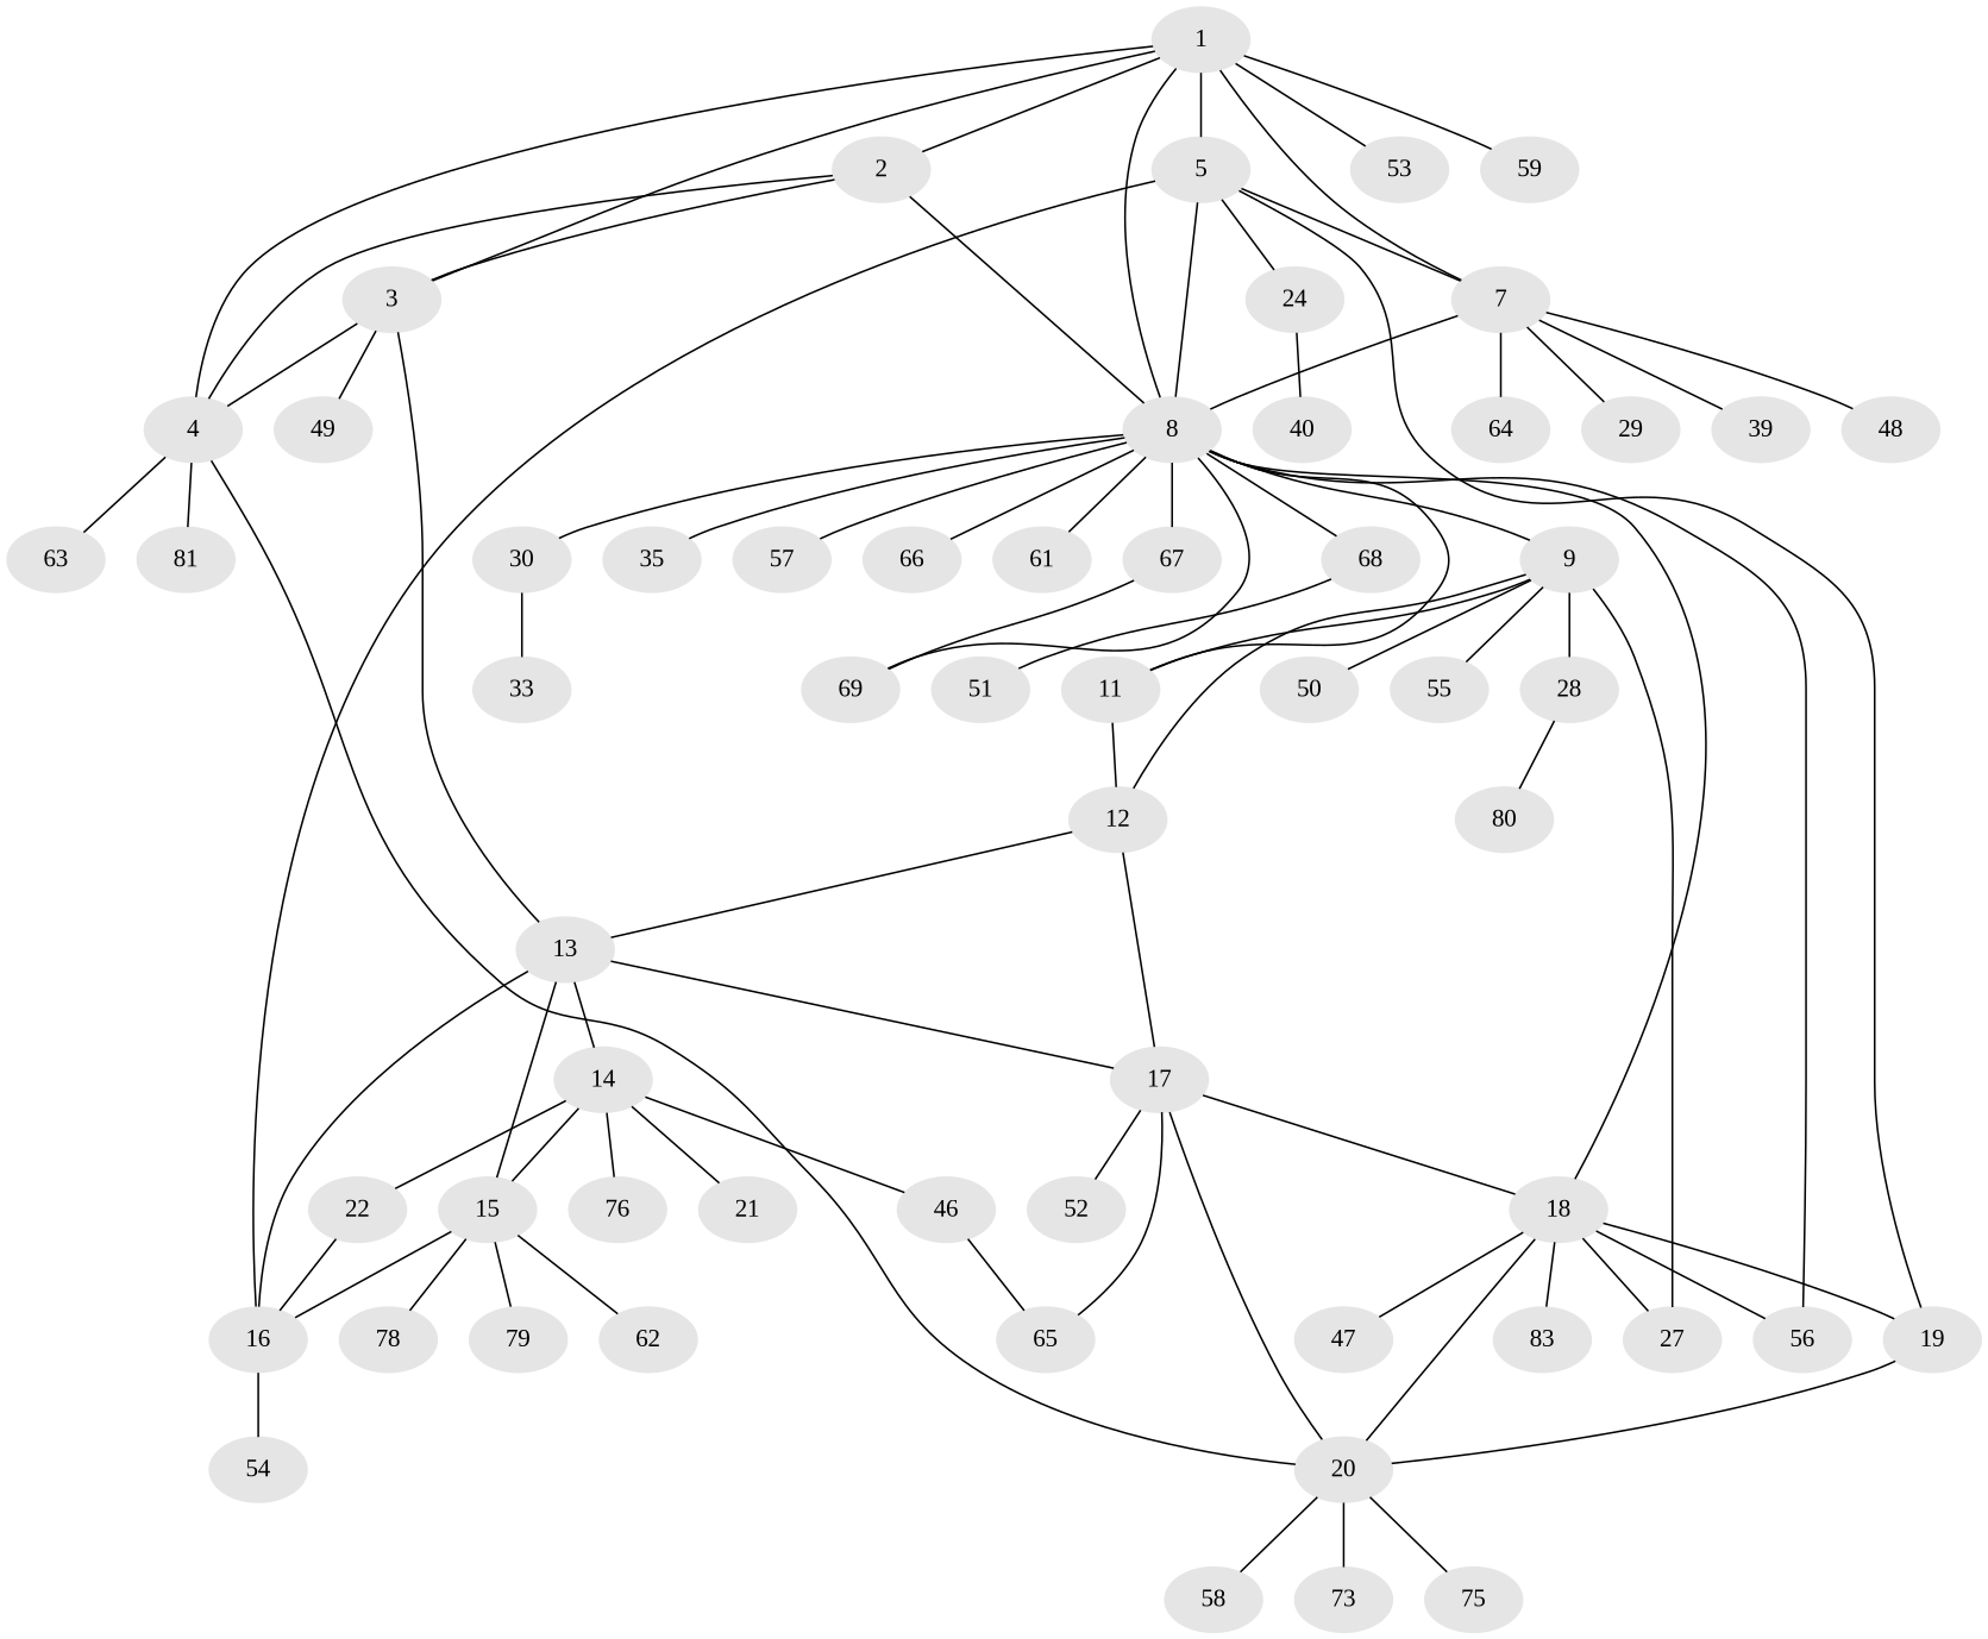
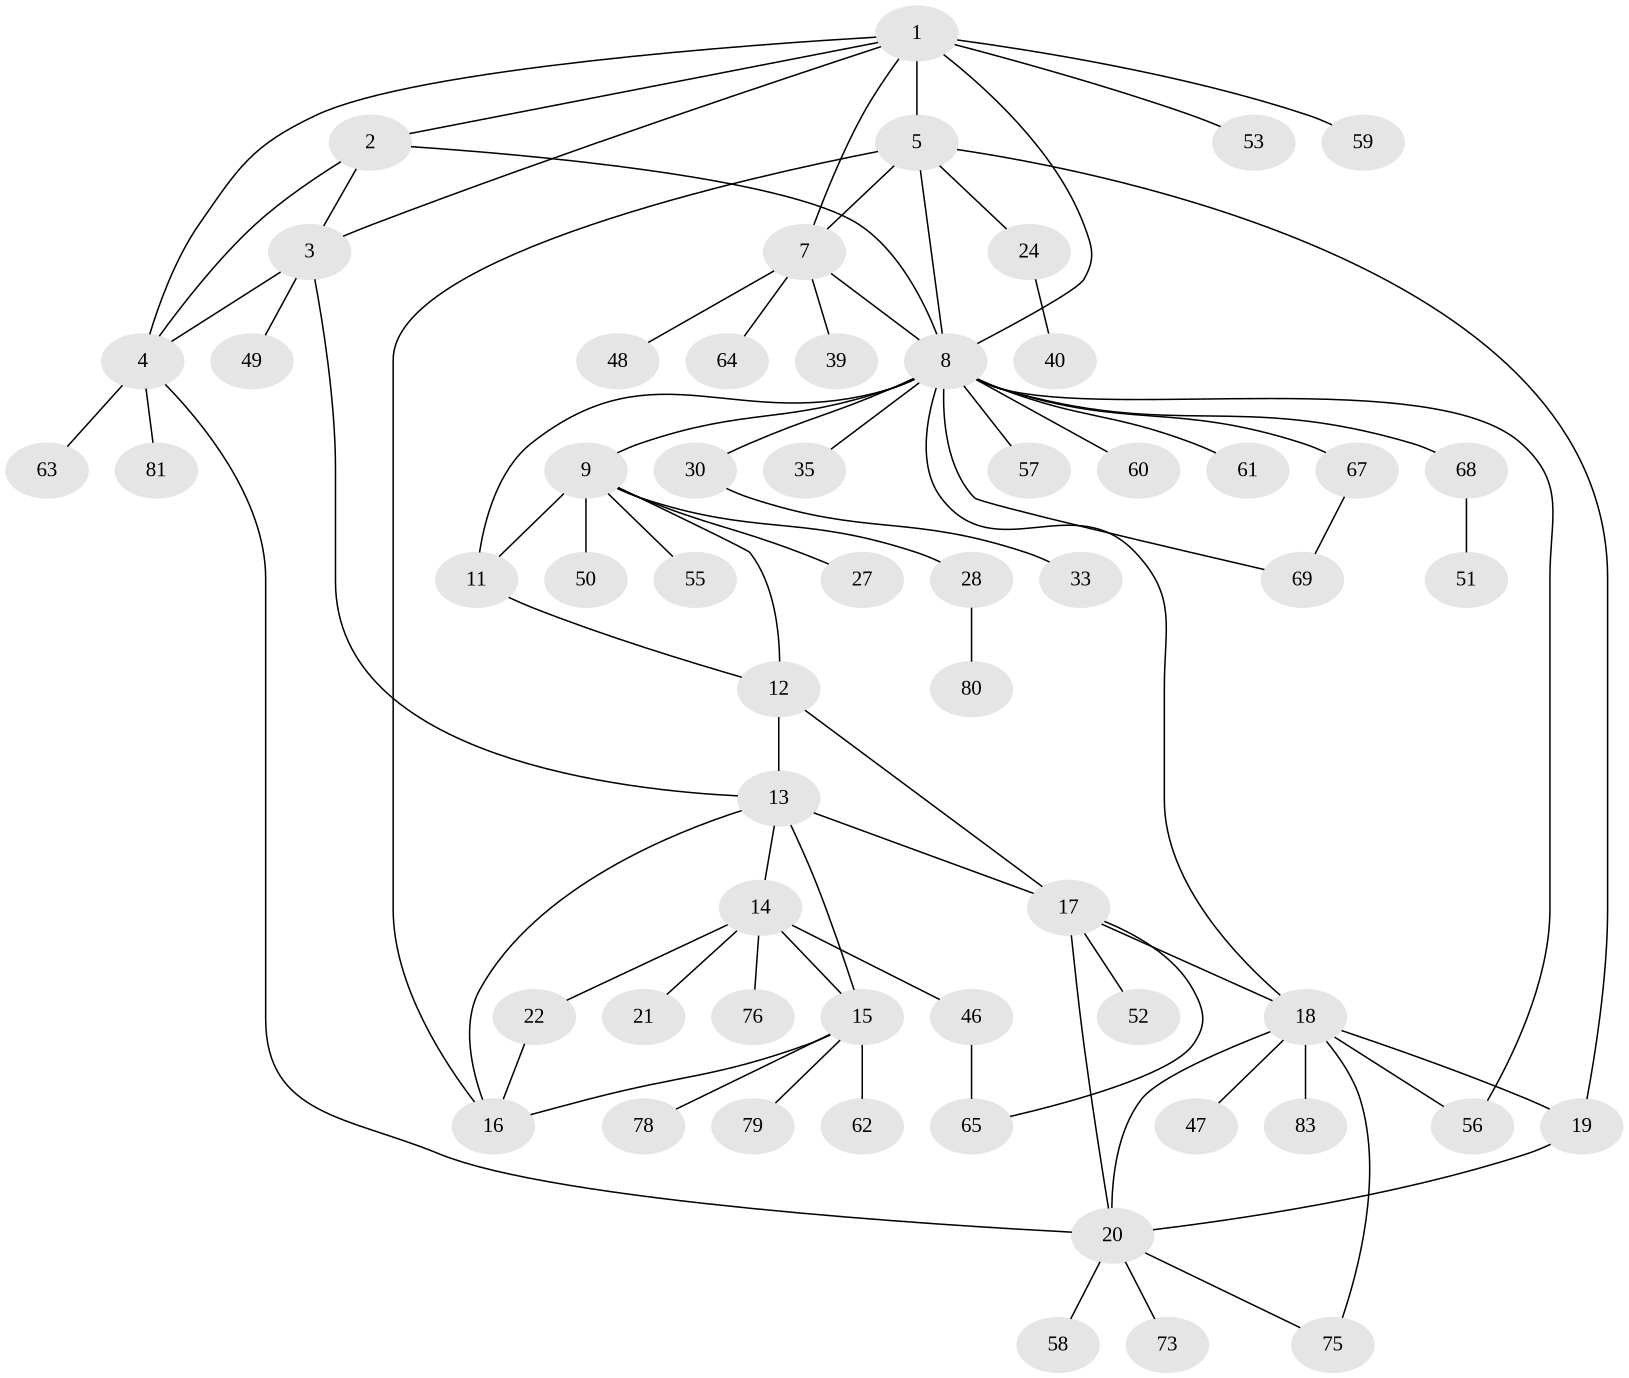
  graph {
    fontname="Liberation Serif"
    node [color=gray90 fontname="Liberation Serif" style=filled]
    edge [fontname="Liberation Serif"]
    1 [super="+6"]
    2 [super="+44"]
    3 [super="+72"]
    4 [super="+34"]
    5 [super="+32"]
    7
    8 [super="+10"]
    53
    59
    13
    49
    20 [super="+70"]
    63
    81
    16 [super="+43"]
    19
    24
-   29
    39 [super="+42"]
    48
    64
    9 [super="+25"]
    11 [super="+66"]
    18 [super="+26"]
    30 [super="+37"]
    35
    56
    57
-   60 [label=66]
+   60
    61
    67
    68
    69
    17 [super="+77"]
    14 [super="+45"]
    15 [super="+41"]
    58
    73
    75
-   54
    40
    12 [super="+31"]
    27
    28 [super="+74"]
    50
    55
    n47 [label=83]
    47
    33
    51
    80
    52
    65
    21 [super="+71"]
    22
    46
    76
    62
    78
    79
    1 -- 2
    1 -- 3
    1 -- 4
    1 -- 5 [weight=2]
    1 -- 7
    1 -- 8
    1 -- 53
    1 -- 59
    2 -- 3
    2 -- 4
    2 -- 8
    3 -- 4
    3 -- 13
    3 -- 49
    4 -- 20
    4 -- 63
    4 -- 81
    5 -- 7
    5 -- 8
    5 -- 16
    5 -- 19
    5 -- 24
    7 -- 8
-   7 -- 29
    7 -- 39
    7 -- 48
    7 -- 64
    8 -- 9
    8 -- 11
    8 -- 18
    8 -- 30
    8 -- 35
    8 -- 56
    8 -- 57
    8 -- 60
    8 -- 61
    8 -- 67
    8 -- 68
    8 -- 69
    13 -- 16
    13 -- 17
    13 -- 14
    13 -- 15
    20 -- 58
    20 -- 73
    20 -- 75
-   16 -- 54
    19 -- 20
    24 -- 40
    9 -- 11
    9 -- 12
    9 -- 27
    9 -- 28
    9 -- 50
    9 -- 55
    11 -- 12
    18 -- 20
    18 -- 19
    18 -- 56
-   18 -- 27
+   18 -- 75
    18 -- n47
    18 -- 47
    30 -- 33
    67 -- 69
    68 -- 51
    17 -- 20
    17 -- 18
    17 -- 52
    17 -- 65
    14 -- 15
    14 -- 21
    14 -- 22
    14 -- 46
    14 -- 76
    15 -- 16
    15 -- 62
    15 -- 78
    15 -- 79
    12 -- 13
    12 -- 17
    28 -- 80
    22 -- 16
    46 -- 65
  }
